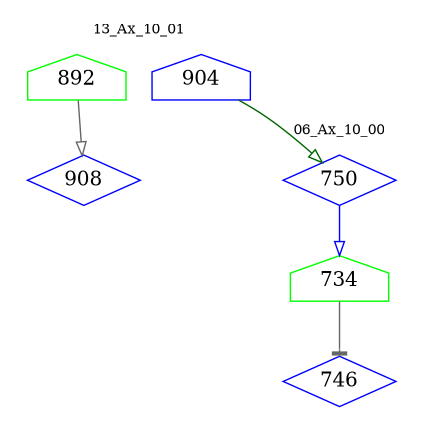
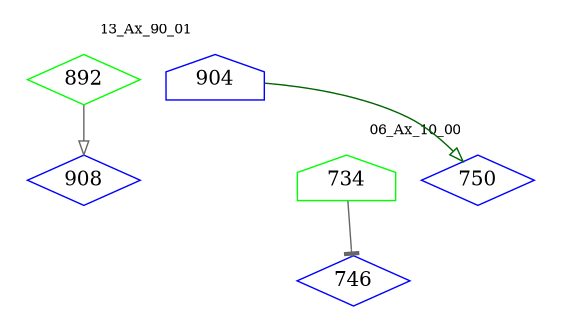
  digraph {
    node [color=blue shape=diamond]
    edge [arrowhead=onormal color=gray40]
    n1 [label=904 shape=house]
-   n2 [color=green label=892 shape=house]
+   n2 [color=green label=892]
    n3 [label=908]
    n4 [label=750]
    n5 [color=green label=734 shape=house]
    n6 [label=746]
    subgraph cluster_1 {
      color=white
      fontsize=10
-     label="13_Ax_10_01"
+     label="13_Ax_90_01"
      n1
      n2
      n3
    }
    subgraph cluster_2 {
      color=white
      fontsize=10
      label="06_Ax_10_00"
      n4
      n5
      n6
    }
    n1 -> n4 [color=darkgreen]
    n2 -> n3
-   n4 -> n5 [color=blue]
    n5 -> n6 [arrowhead=tee]
  }
